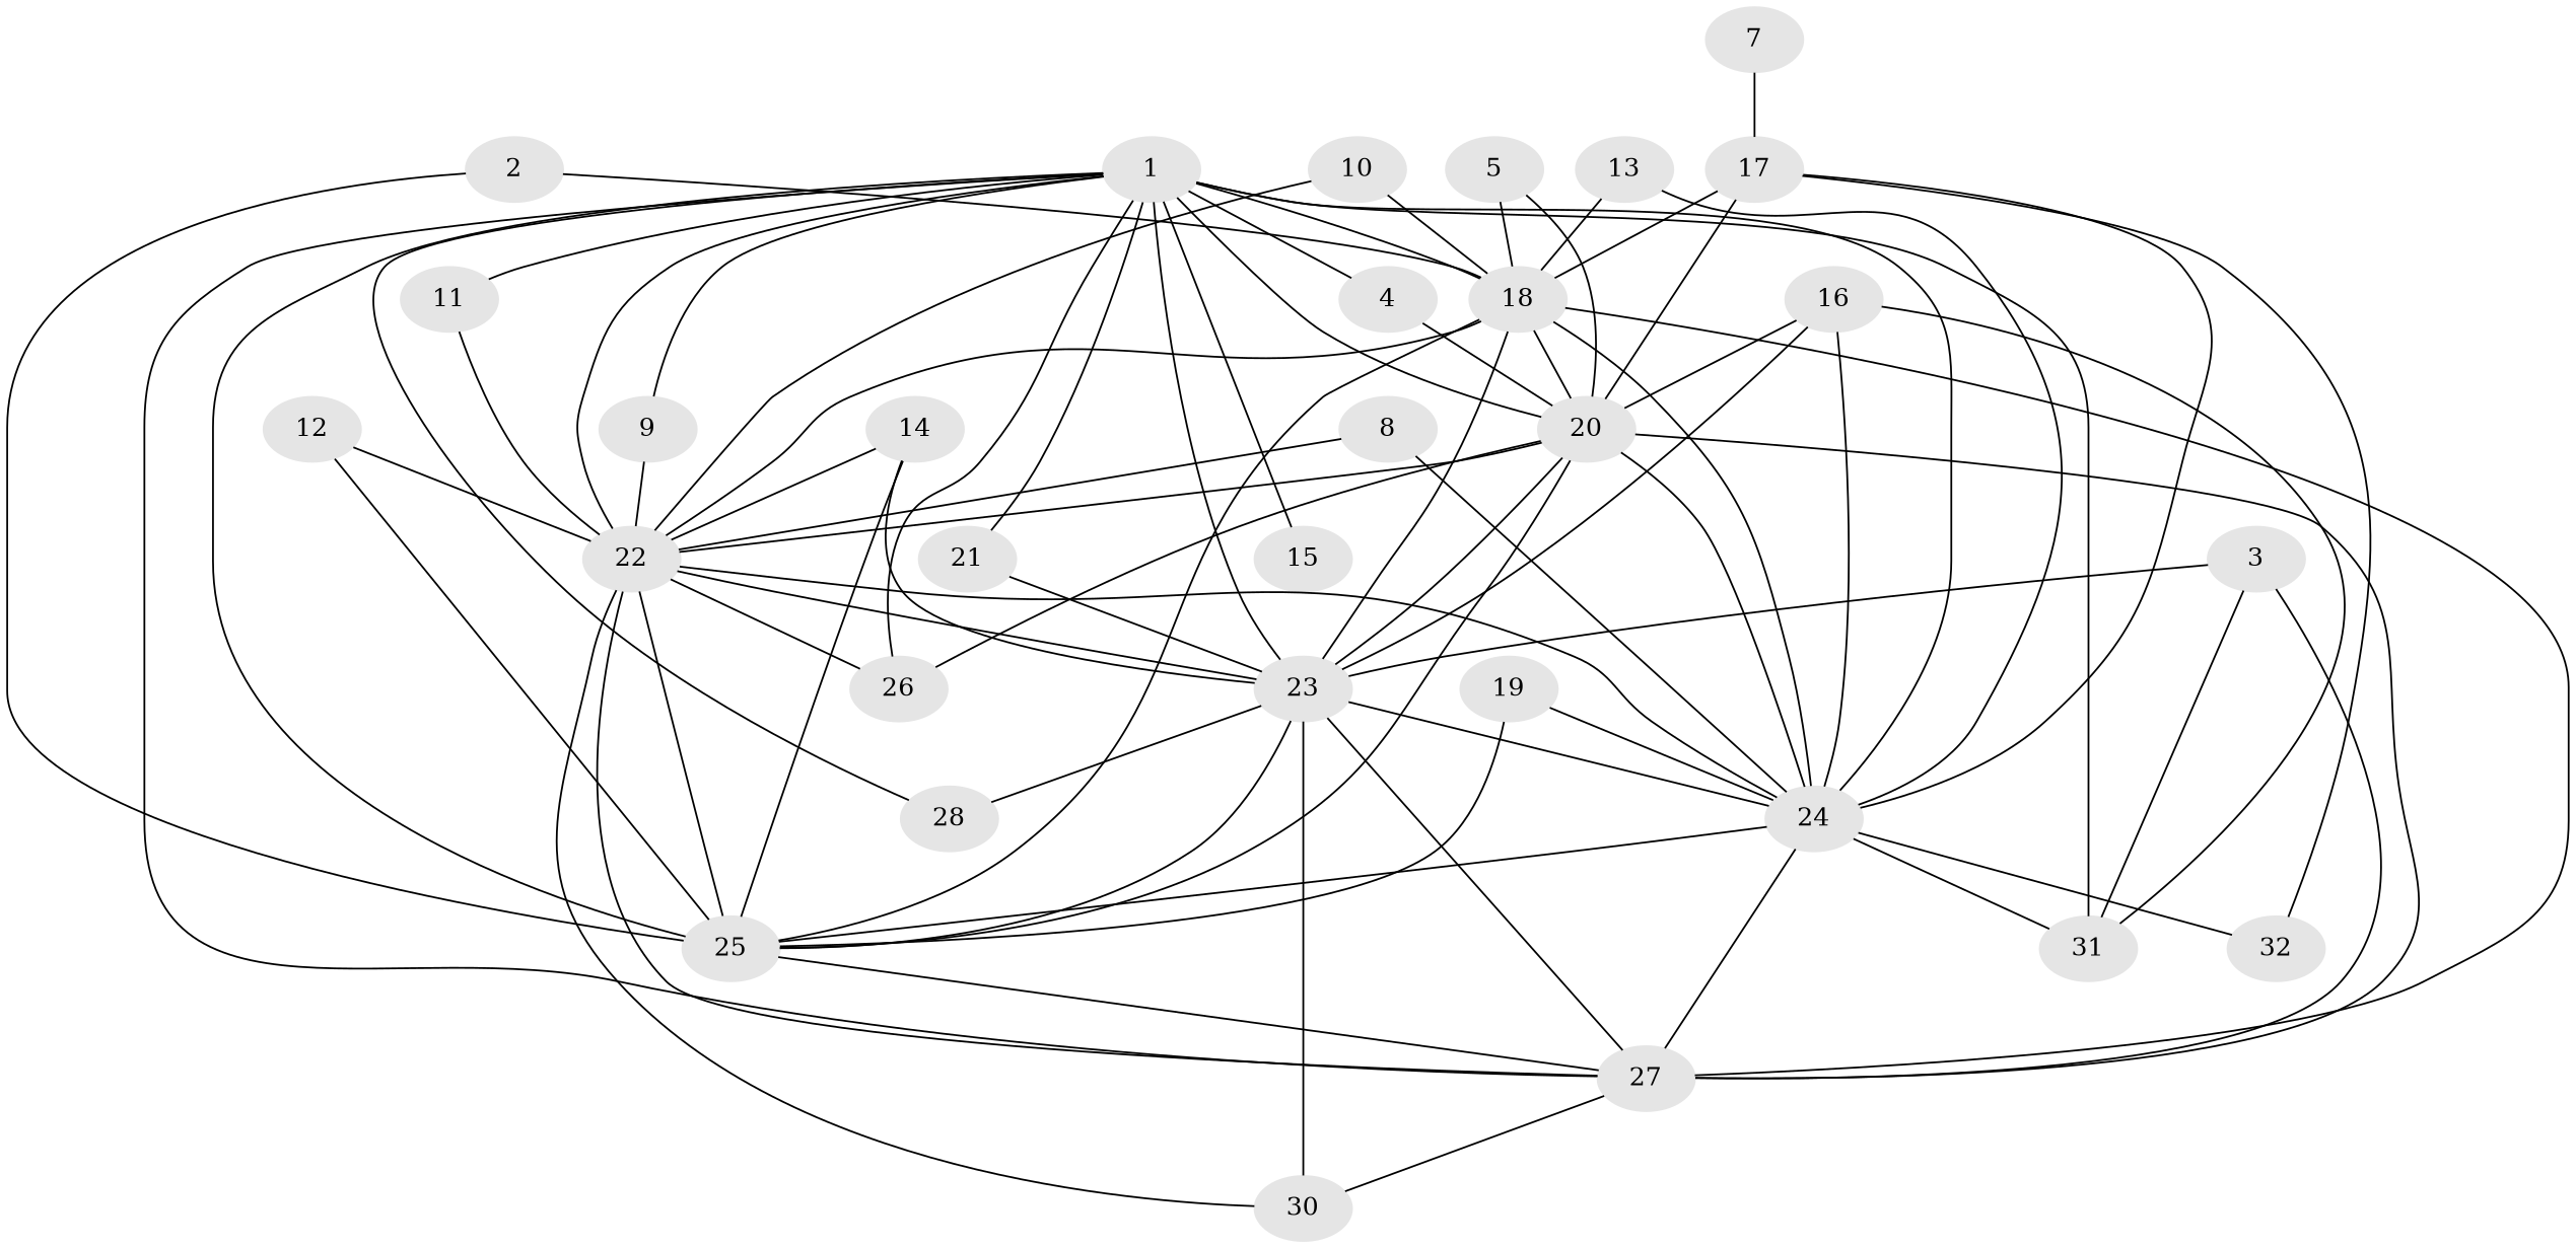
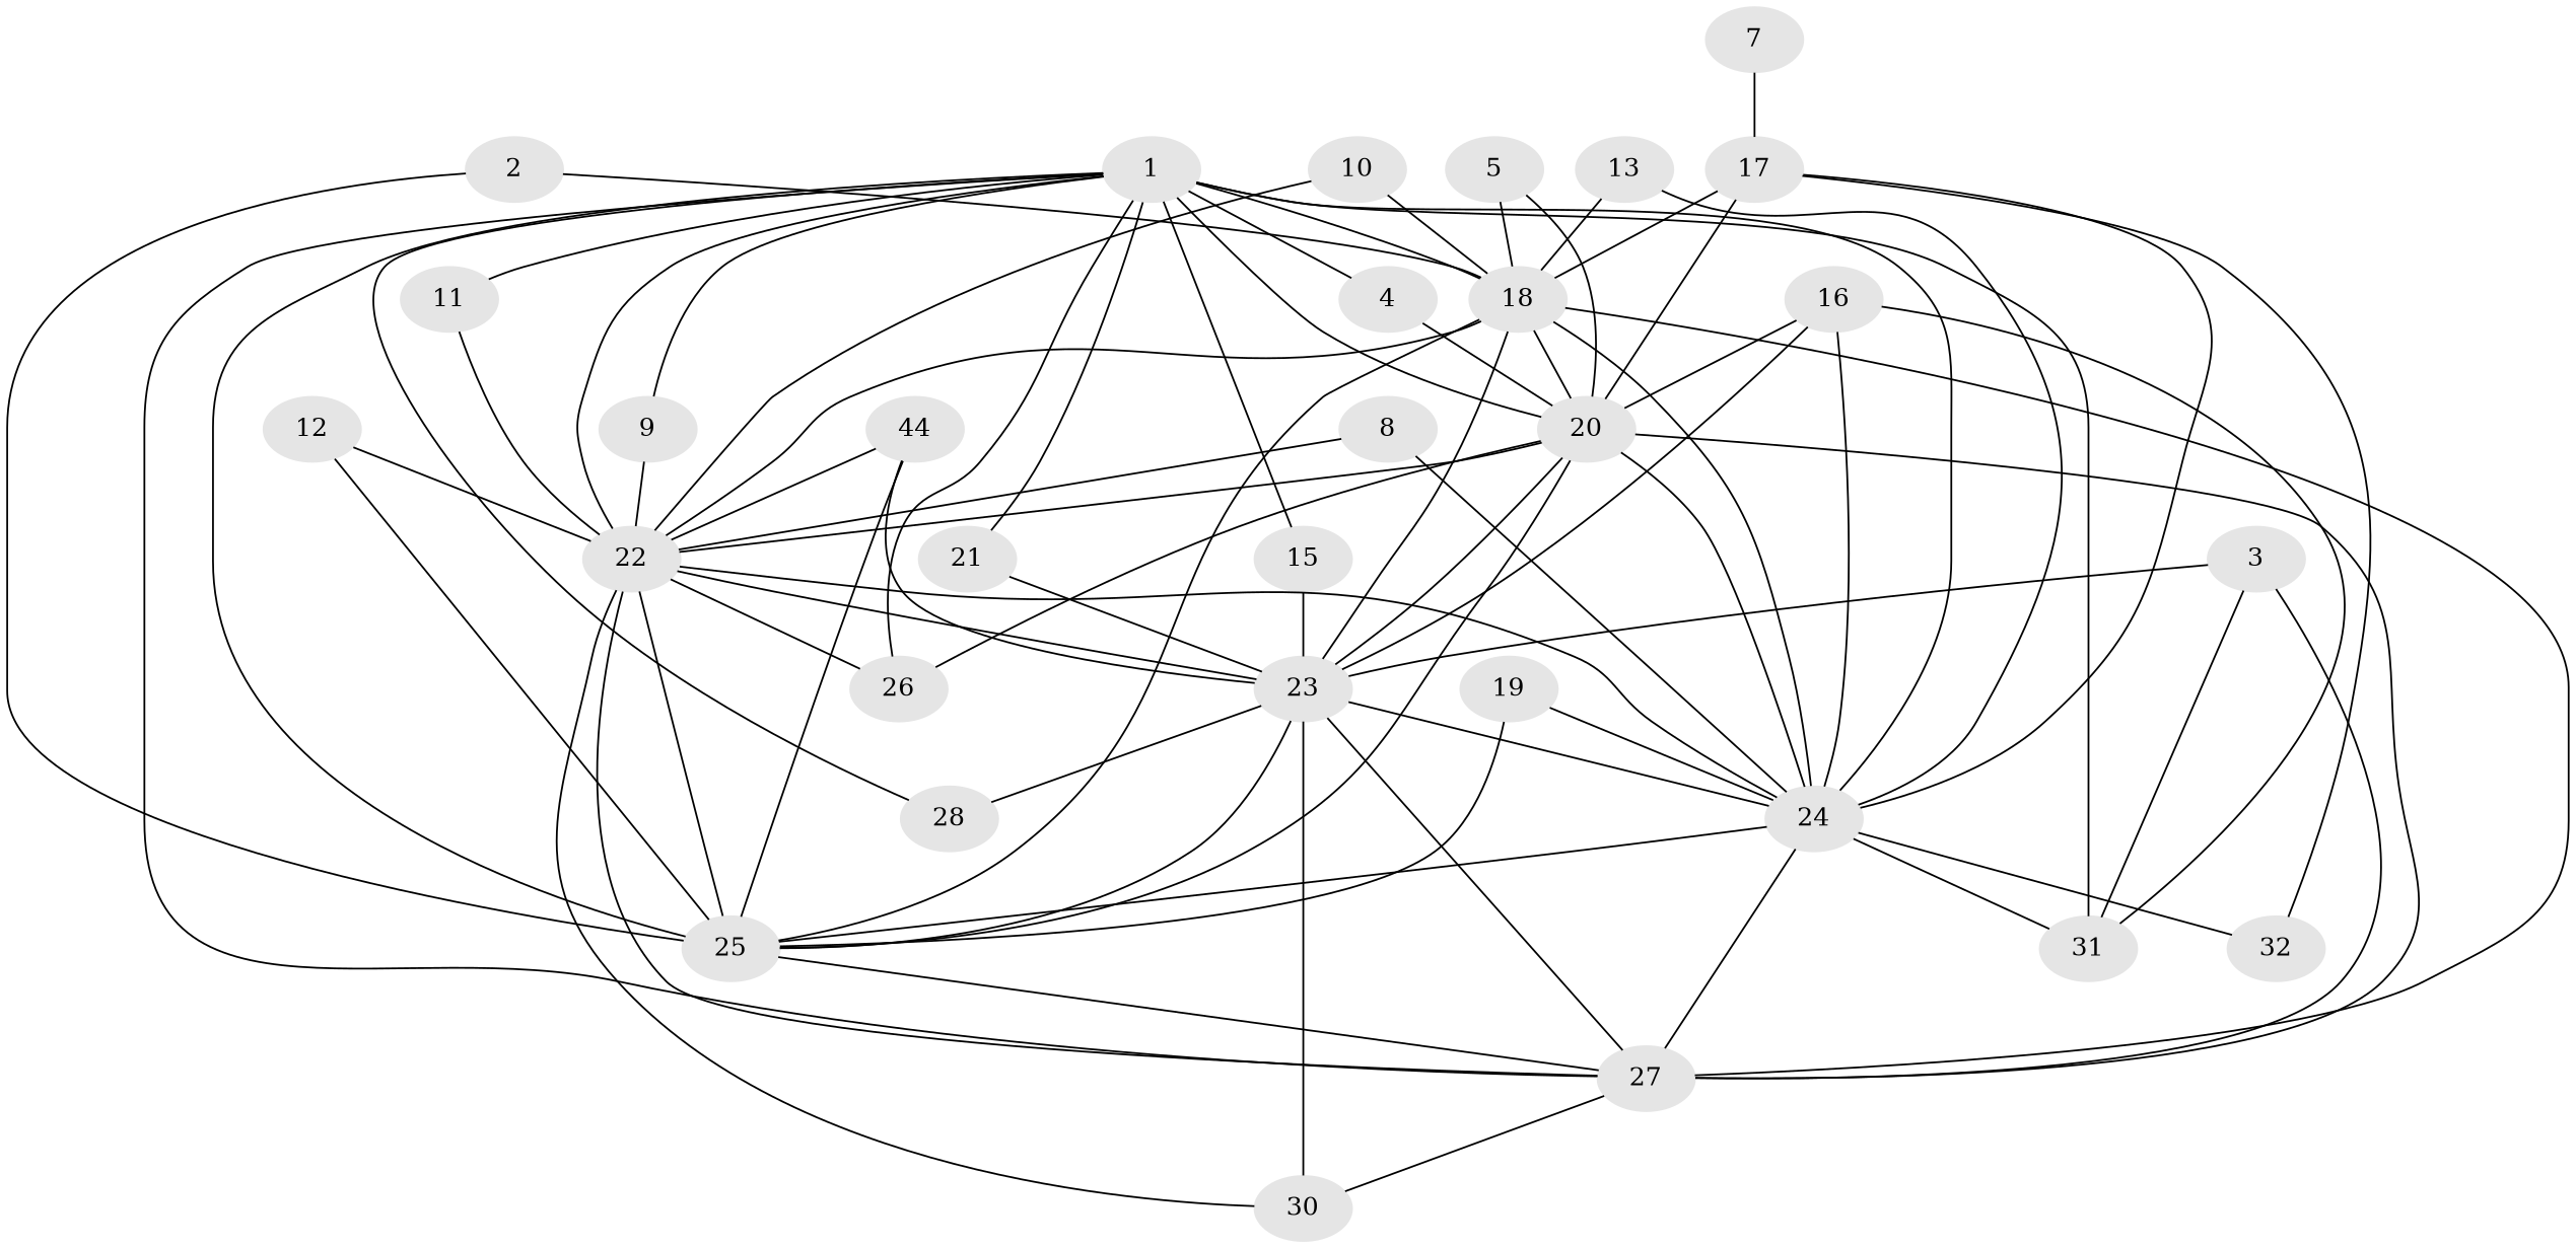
  graph {
    node [color=gray90 style=filled]
    edge [weight=1.0]
    1
    4
    9
    11
    15
    18
    20
    21
    22
    23
    24
    25
    26
    27
    28
    31
    30
    32
    2
    3
    5
    7
    17
    8
    10
    12
    13
-   14
+   14 [label=44]
    16
    19
    1 -- 4
    1 -- 9
    1 -- 11
    1 -- 15
    1 -- 18 [weight=3.0]
    1 -- 20 [weight=4.0]
    1 -- 21
    1 -- 22 [weight=4.0]
-   1 -- 23 [weight=3.0]
+   15 -- 23 [weight=3.0]
    1 -- 24 [weight=3.0]
    1 -- 25 [weight=3.0]
    1 -- 26
    1 -- 27 [weight=3.0]
    1 -- 28
    1 -- 31
    4 -- 20
    9 -- 22
    11 -- 22
    18 -- 20
    18 -- 22
    18 -- 23
    18 -- 24 [weight=3.0]
    18 -- 25
    18 -- 27
    20 -- 22 [weight=2.0]
    20 -- 23
    20 -- 24
    20 -- 25 [weight=2.0]
    20 -- 26
    20 -- 27
    21 -- 23
    22 -- 23 [weight=3.0]
    22 -- 24 [weight=2.0]
    22 -- 25
    22 -- 26 [weight=2.0]
    22 -- 27
    22 -- 30 [weight=2.0]
    23 -- 24
    23 -- 25
    23 -- 27
    23 -- 28
    23 -- 30 [weight=3.0]
    24 -- 25
    24 -- 27 [weight=4.0]
    24 -- 31 [weight=2.0]
    24 -- 32
    25 -- 27
    27 -- 30
    2 -- 18
    2 -- 25
    3 -- 23
    3 -- 27
    3 -- 31
    5 -- 18
    5 -- 20
    7 -- 17
    17 -- 18
    17 -- 20 [weight=3.0]
    17 -- 24
    17 -- 32
    8 -- 22
    8 -- 24
    10 -- 18
    10 -- 22
    12 -- 22
    12 -- 25
    13 -- 18
    13 -- 24
    14 -- 22
    14 -- 23
    14 -- 25 [weight=3.0]
    16 -- 20
    16 -- 23
    16 -- 24
    16 -- 31
    19 -- 24
    19 -- 25
  }
